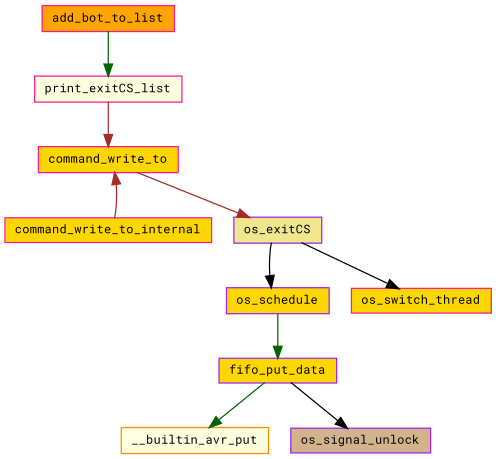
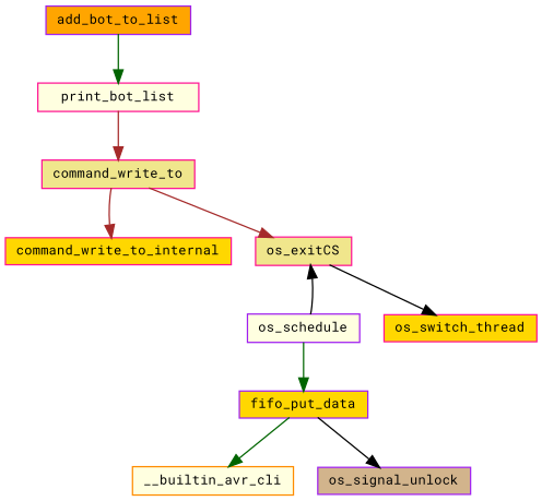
  digraph {
    fontname="Roboto Mono"
    rankdir=TB
    node [color=purple fillcolor=lightyellow fontname="Roboto Mono" fontsize=10 shape=record style=filled]
    edge [color=darkgreen fontname="Roboto Mono" fontsize=10 labelfontname=Helvetica labelfontsize=10 style=solid]
-   n1 [color=deeppink fillcolor=orange fontcolor=black height=0.2 label=add_bot_to_list width=0.4]
-   n2 [color=deeppink height=0.2 label=print_exitCS_list width=0.4]
-   n3 [color=deeppink fillcolor=gold height=0.2 label=command_write_to width=0.4]
+   n1 [fillcolor=orange fontcolor=black height=0.2 label=add_bot_to_list width=0.4]
+   n2 [color=deeppink height=0.2 label=print_bot_list width=0.4]
+   n3 [color=deeppink fillcolor=khaki height=0.2 label=command_write_to width=0.4]
    n4 [color=deeppink fillcolor=gold height=0.2 label=command_write_to_internal width=0.4]
-   n5 [fillcolor=khaki height=0.2 label=os_exitCS width=0.4]
-   n6 [fillcolor=gold height=0.2 label=os_schedule width=0.4]
+   n5 [color=deeppink fillcolor=khaki height=0.2 label=os_exitCS width=0.4]
+   n6 [height=0.2 label=os_schedule width=0.4]
    n7 [color=deeppink fillcolor=gold height=0.2 label=os_switch_thread width=0.4]
    n8 [fillcolor=gold height=0.2 label=fifo_put_data width=0.4]
-   n9 [color=darkorange height=0.2 label=__builtin_avr_put width=0.4]
+   n9 [color=darkorange height=0.2 label=__builtin_avr_cli width=0.4]
    n10 [fillcolor=tan height=0.2 label=os_signal_unlock width=0.4]
    n1 -> n2
    n2 -> n3 [color=brown]
-   n4 -> n3 [color=brown]
+   n3 -> n4 [color=brown]
    n3 -> n5 [color=brown]
-   n5 -> n6 [color=black]
+   n6 -> n5 [color=black]
    n5 -> n7 [color=black]
    n6 -> n8
    n8 -> n9
    n8 -> n10 [color=black]
  }
